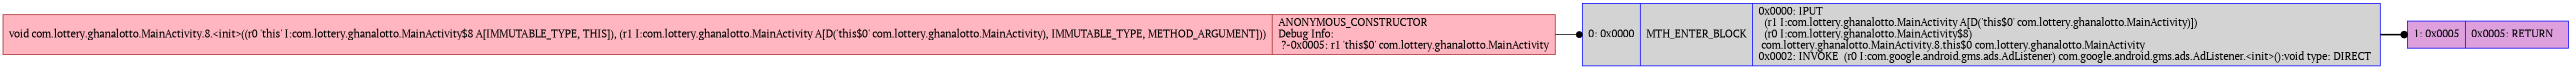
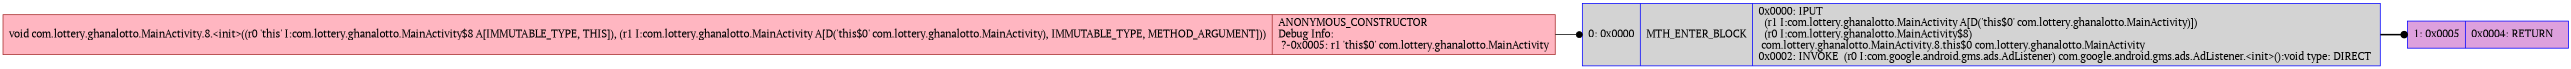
  digraph {
    rankdir=LR
    fontname="PT Serif"
    node [shape=record style=filled color=blue fontname="PT Serif"]
    edge [arrowhead=dot fontname="PT Serif"]
    n1 [label="{0\:\ 0x0000|MTH_ENTER_BLOCK\l|0x0000: IPUT  \l  (r1 I:com.lottery.ghanalotto.MainActivity A[D('this$0' com.lottery.ghanalotto.MainActivity)])\l  (r0 I:com.lottery.ghanalotto.MainActivity$8)\l com.lottery.ghanalotto.MainActivity.8.this$0 com.lottery.ghanalotto.MainActivity \l0x0002: INVOKE  (r0 I:com.google.android.gms.ads.AdListener) com.google.android.gms.ads.AdListener.\<init\>():void type: DIRECT \l}" fillcolor=lightgrey]
-   n2 [label="{1\:\ 0x0005|0x0005: RETURN   \l}" fillcolor=plum]
+   n2 [label="{1\:\ 0x0005|0x0004: RETURN   \l}" fillcolor=plum]
    n3 [label="{void com.lottery.ghanalotto.MainActivity.8.\<init\>((r0 'this' I:com.lottery.ghanalotto.MainActivity$8 A[IMMUTABLE_TYPE, THIS]), (r1 I:com.lottery.ghanalotto.MainActivity A[D('this$0' com.lottery.ghanalotto.MainActivity), IMMUTABLE_TYPE, METHOD_ARGUMENT]))  | ANONYMOUS_CONSTRUCTOR\lDebug Info:\l  ?\-0x0005: r1 'this$0' com.lottery.ghanalotto.MainActivity\l}" fillcolor=lightpink color=brown]
    n1 -> n2 [style=bold]
    n3 -> n1 [style=solid]
  }
